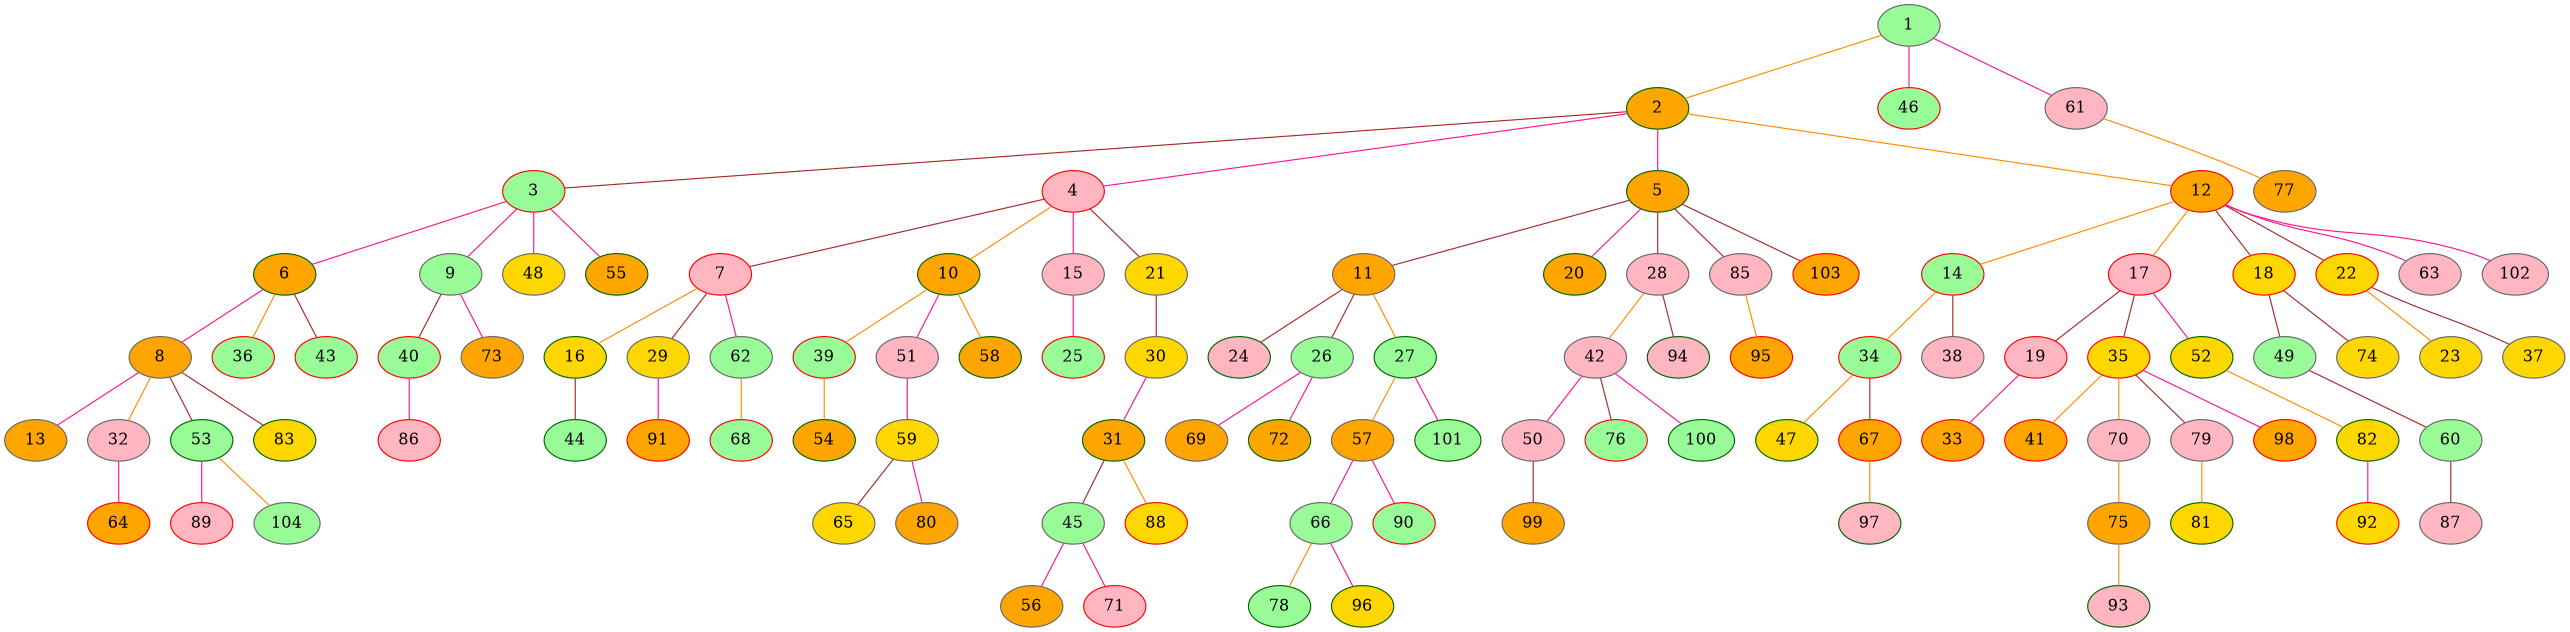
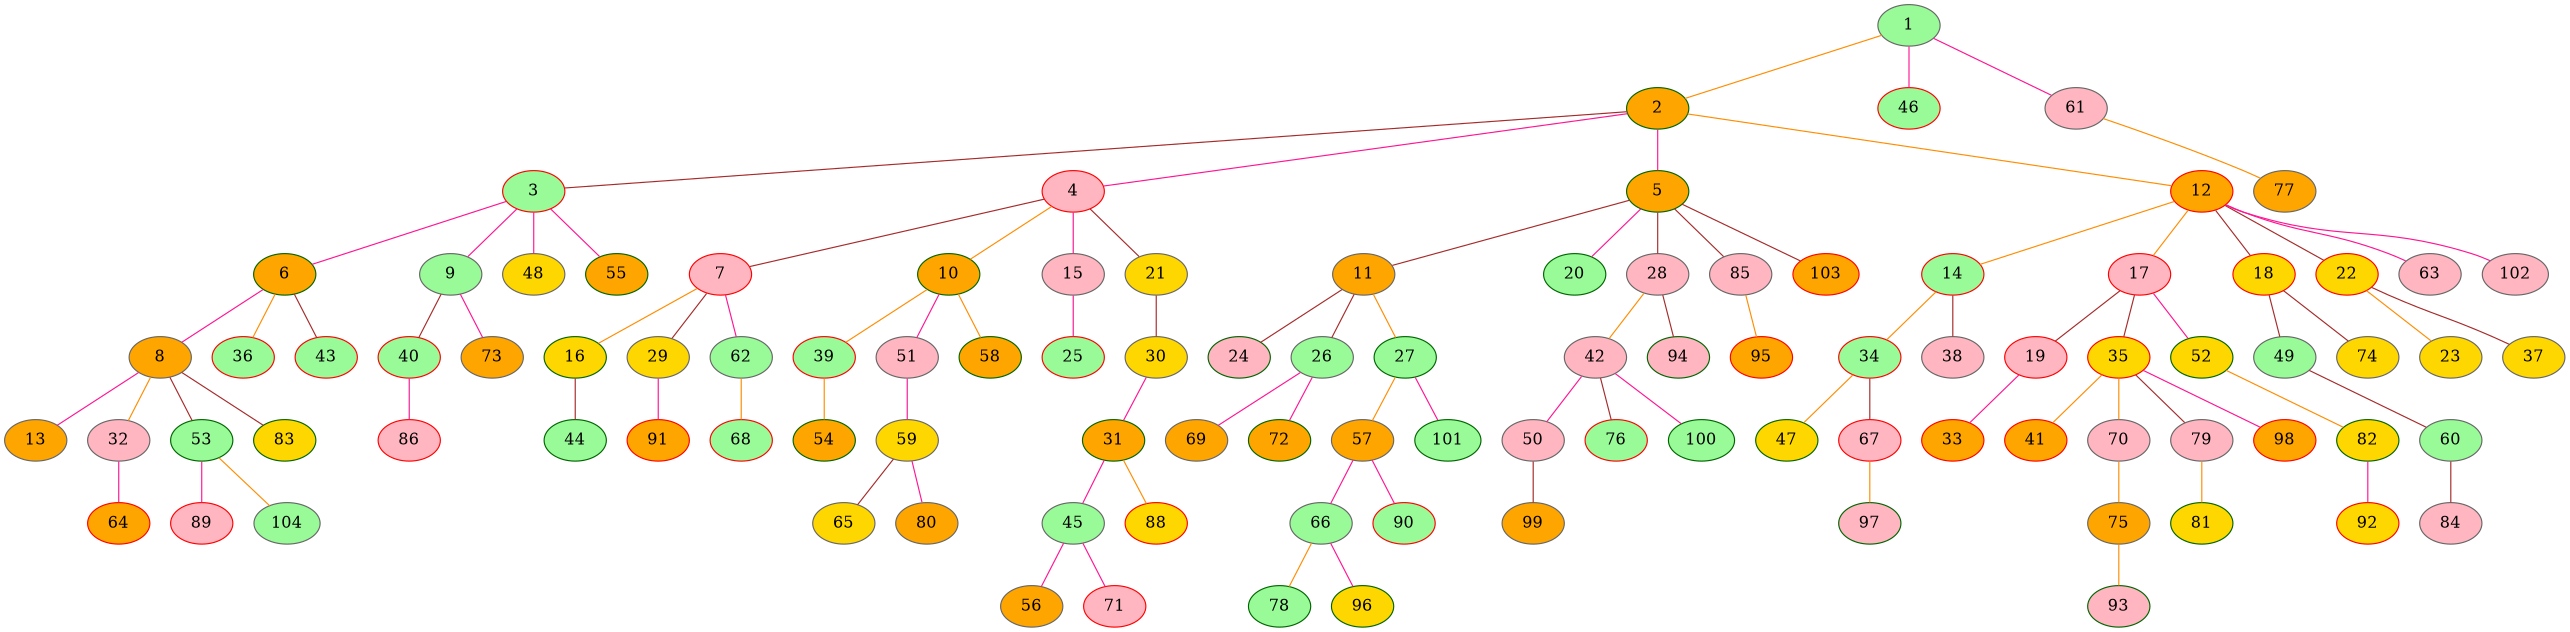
  graph {
    node [color=gray40 fillcolor=orange style=filled]
    edge [color=deeppink]
    1 [fillcolor=palegreen]
    2 [color=darkgreen]
    46 [color=red fillcolor=palegreen]
    61 [fillcolor=lightpink]
    3 [color=red fillcolor=palegreen]
    4 [color=red fillcolor=lightpink]
    5 [color=darkgreen]
    12 [color=red]
    77
    6 [color=darkgreen]
    9 [fillcolor=palegreen]
    48 [fillcolor=gold]
    55 [color=darkgreen]
    7 [color=red fillcolor=lightpink]
    10 [color=darkgreen]
    15 [fillcolor=lightpink]
    21 [fillcolor=gold]
    11
-   20 [color=darkgreen]
+   20 [color=darkgreen fillcolor=palegreen]
    28 [fillcolor=lightpink]
    85 [fillcolor=lightpink]
    103 [color=red]
    14 [color=red fillcolor=palegreen]
    17 [color=red fillcolor=lightpink]
    18 [color=red fillcolor=gold]
    22 [color=red fillcolor=gold]
    63 [fillcolor=lightpink]
    102 [fillcolor=lightpink]
    8
    36 [color=red fillcolor=palegreen]
    43 [color=red fillcolor=palegreen]
    40 [color=red fillcolor=palegreen]
    73
    16 [color=darkgreen fillcolor=gold]
    29 [fillcolor=gold]
    62 [fillcolor=palegreen]
    39 [color=red fillcolor=palegreen]
    51 [fillcolor=lightpink]
    58 [color=darkgreen]
    25 [color=red fillcolor=palegreen]
    30 [fillcolor=gold]
    24 [color=darkgreen fillcolor=lightpink]
    26 [fillcolor=palegreen]
    27 [color=darkgreen fillcolor=palegreen]
    42 [fillcolor=lightpink]
    94 [color=darkgreen fillcolor=lightpink]
    95 [color=red]
    13
    32 [fillcolor=lightpink]
    53 [color=darkgreen fillcolor=palegreen]
    83 [color=darkgreen fillcolor=gold]
    44 [color=darkgreen fillcolor=palegreen]
    91 [color=red]
    68 [color=red fillcolor=palegreen]
    64 [color=red]
    89 [color=red fillcolor=lightpink]
    104 [fillcolor=palegreen]
    86 [color=red fillcolor=lightpink]
    54 [color=darkgreen]
    59 [fillcolor=gold]
    69
    72 [color=darkgreen]
    57
    101 [color=darkgreen fillcolor=palegreen]
    34 [color=red fillcolor=palegreen]
    38 [fillcolor=lightpink]
    19 [color=red fillcolor=lightpink]
    35 [color=red fillcolor=gold]
    52 [color=darkgreen fillcolor=gold]
    49 [fillcolor=palegreen]
    74 [fillcolor=gold]
    23 [fillcolor=gold]
    37 [fillcolor=gold]
    47 [color=darkgreen fillcolor=gold]
-   67 [color=red]
+   67 [color=red fillcolor=lightpink]
    33 [color=red]
    41 [color=red]
    70 [fillcolor=lightpink]
    79 [fillcolor=lightpink]
    98 [color=red]
    82 [color=darkgreen fillcolor=gold]
    60 [fillcolor=palegreen]
    31 [color=darkgreen]
    66 [fillcolor=palegreen]
    90 [color=red fillcolor=palegreen]
    50 [fillcolor=lightpink]
    76 [color=red fillcolor=palegreen]
    100 [color=darkgreen fillcolor=palegreen]
    45 [fillcolor=palegreen]
    88 [color=red fillcolor=gold]
    56
    71 [color=red fillcolor=lightpink]
    97 [color=darkgreen fillcolor=lightpink]
    75
    81 [color=darkgreen fillcolor=gold]
    99
-   87 [fillcolor=lightpink]
+   87 [fillcolor=lightpink label=84]
    65 [fillcolor=gold]
    80
    92 [color=red fillcolor=gold]
    78 [color=darkgreen fillcolor=palegreen]
    96 [color=darkgreen fillcolor=gold]
    93 [color=darkgreen fillcolor=lightpink]
    1 -- 2 [color=darkorange]
    1 -- 46
    1 -- 61
    2 -- 3 [color=brown]
    2 -- 4
    2 -- 5
    2 -- 12 [color=darkorange]
    61 -- 77 [color=darkorange]
    3 -- 6
    3 -- 9
    3 -- 48
    3 -- 55
    4 -- 7 [color=brown]
    4 -- 10 [color=darkorange]
    4 -- 15
    4 -- 21 [color=brown]
    5 -- 11 [color=brown]
    5 -- 20
    5 -- 28 [color=brown]
    5 -- 85 [color=brown]
    5 -- 103 [color=brown]
    12 -- 14 [color=darkorange]
    12 -- 17 [color=darkorange]
    12 -- 18 [color=brown]
    12 -- 22 [color=brown]
    12 -- 63
    12 -- 102
    6 -- 8
    6 -- 36 [color=darkorange]
    6 -- 43 [color=brown]
    9 -- 40 [color=brown]
    9 -- 73
    7 -- 16 [color=darkorange]
    7 -- 29 [color=brown]
    7 -- 62
    10 -- 39 [color=darkorange]
    10 -- 51
    10 -- 58 [color=darkorange]
    15 -- 25
    21 -- 30 [color=brown]
    11 -- 24 [color=brown]
    11 -- 26 [color=brown]
    11 -- 27 [color=darkorange]
    28 -- 42 [color=darkorange]
    28 -- 94 [color=brown]
    85 -- 95 [color=darkorange]
    14 -- 34 [color=darkorange]
    14 -- 38 [color=brown]
    17 -- 19 [color=brown]
    17 -- 35 [color=brown]
    17 -- 52
    18 -- 49 [color=brown]
    18 -- 74 [color=brown]
    22 -- 23 [color=darkorange]
    22 -- 37 [color=brown]
    8 -- 13
    8 -- 32 [color=darkorange]
    8 -- 53 [color=brown]
    8 -- 83 [color=brown]
    40 -- 86
    16 -- 44 [color=brown]
    29 -- 91
    62 -- 68 [color=darkorange]
    39 -- 54 [color=darkorange]
    51 -- 59
    30 -- 31
    26 -- 69
    26 -- 72
    27 -- 57 [color=darkorange]
    27 -- 101
    42 -- 50
    42 -- 76 [color=brown]
    42 -- 100
    32 -- 64
    53 -- 89
    53 -- 104 [color=darkorange]
    59 -- 65 [color=brown]
    59 -- 80
    57 -- 66
    57 -- 90
    34 -- 47 [color=darkorange]
    34 -- 67 [color=brown]
    19 -- 33
    35 -- 41 [color=darkorange]
    35 -- 70 [color=darkorange]
    35 -- 79 [color=brown]
    35 -- 98
    52 -- 82 [color=darkorange]
    49 -- 60 [color=brown]
    67 -- 97 [color=darkorange]
    70 -- 75 [color=darkorange]
    79 -- 81 [color=darkorange]
    82 -- 92
    60 -- 87 [color=brown]
-   31 -- 45 [color=brown]
+   31 -- 45
    31 -- 88 [color=darkorange]
    66 -- 78 [color=darkorange]
    66 -- 96
    50 -- 99 [color=brown]
    45 -- 56
    45 -- 71
    75 -- 93 [color=darkorange]
  }
